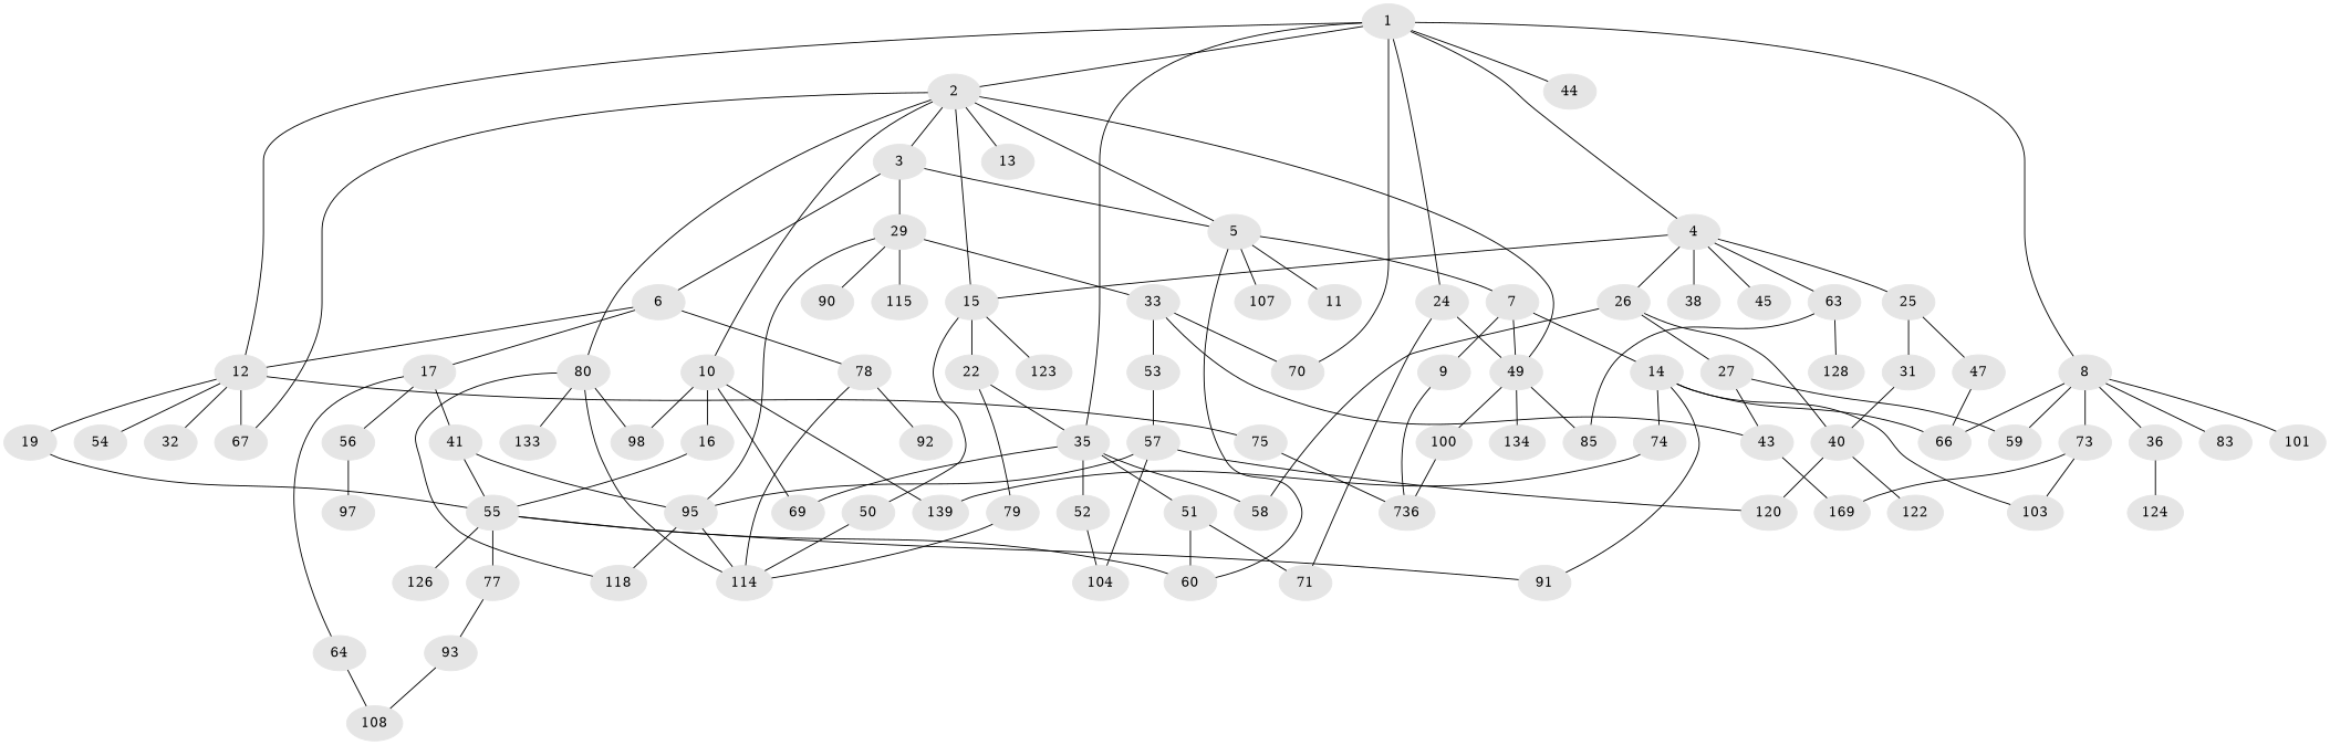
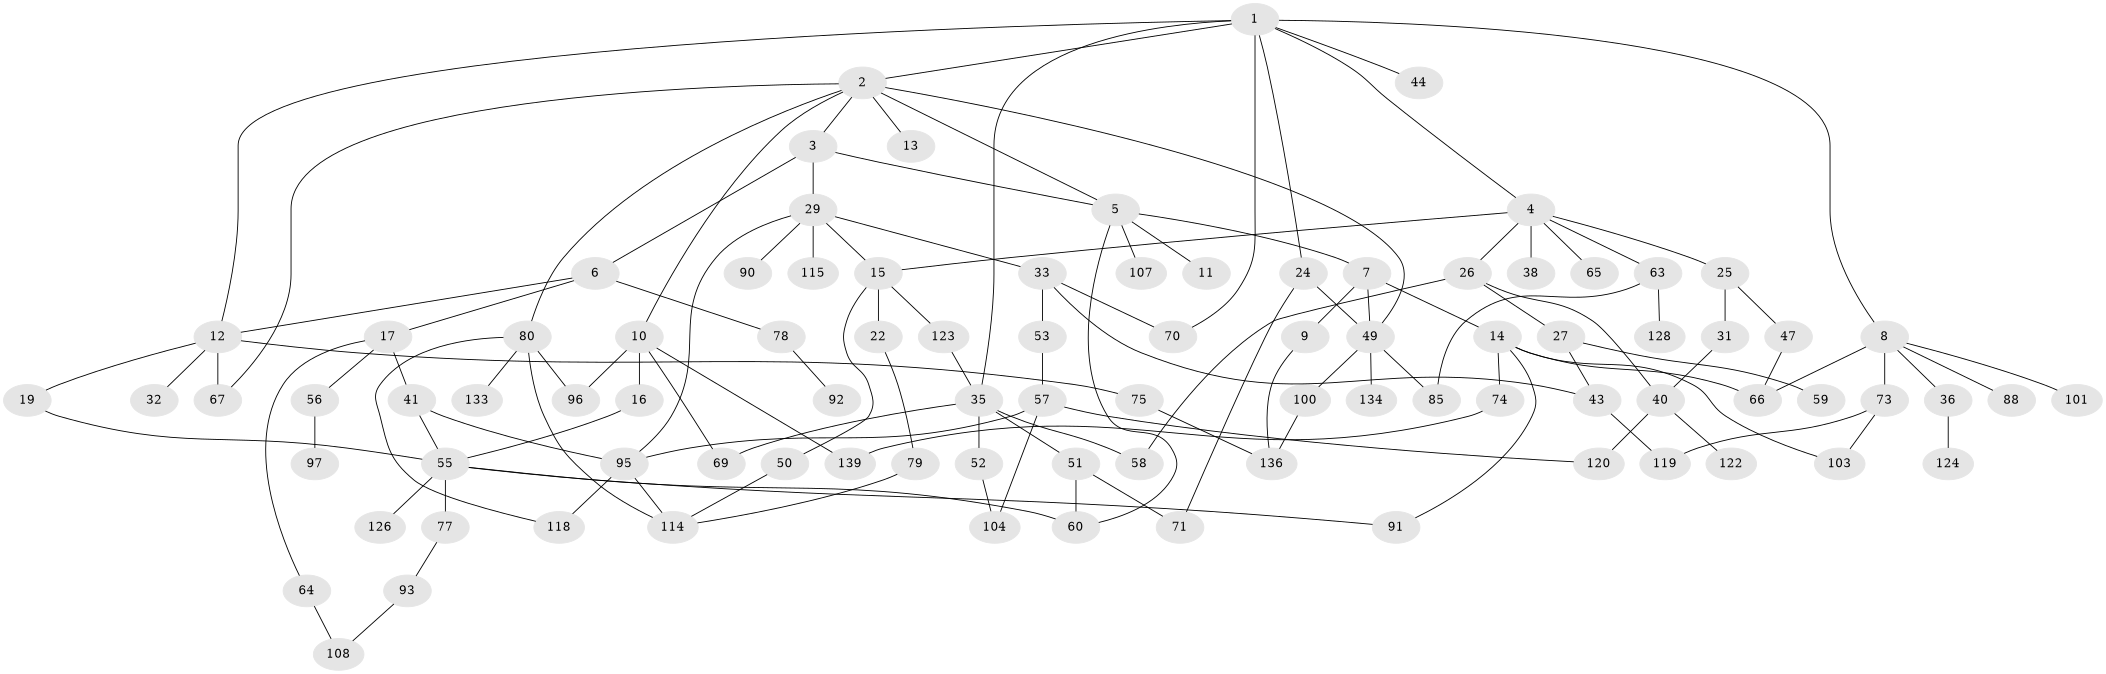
  graph {
    node [color=gray90 style=filled]
    1 [super="+20"]
    2 [super="+34"]
    4 [super="+21"]
    8 [super="+28"]
    12 [super="+18"]
    24 [super="+65"]
    35 [super="+46"]
    44
    70 [super="+116"]
    3 [super="+127"]
    5 [super="+37"]
    10 [super="+42"]
    13 [super="+89"]
    15 [super="+48"]
    49 [super="+60"]
    67 [super="+131"]
    80 [super="+138"]
    25 [super="+99"]
    26 [super="+61"]
    38
-   45
+   45 [label=65]
    63 [super="+86"]
    36 [super="+105"]
    59
    66 [super="+132"]
    73 [super="+87"]
-   83
+   83 [label=88]
    101
    19
    32
-   54
    75
    71 [super="+109"]
    69 [super="+117"]
    58
    51
    52 [super="+82"]
    6
    29 [super="+94"]
    7 [super="+88"]
    11 [super="+81"]
    n42 [label=60 super="+125"]
    107
    16 [super="+111"]
-   96 [label=98]
+   96
    139
    22 [super="+23"]
    50
    123
    85
    100 [super="+130"]
    134
    114 [super="+137"]
    118
    133
    17 [super="+30"]
    78
    33 [super="+76"]
    90
    115
    95 [super="+121"]
    31 [super="+102"]
    47 [super="+72"]
    27
    40 [super="+135"]
    128
    9
    14 [super="+39"]
    41 [super="+84"]
    56
    64 [super="+112"]
    92
-   136 [label=736]
+   136
    74
    91
    103
    124
-   119 [super="+129" label=169]
+   119 [super="+129"]
    55 [super="+68"]
    79
    77
    126
    97
    108
    43
    120
    122
    53 [super="+106"]
    57 [super="+113"]
    104
    93
    1 -- 2
    1 -- 4
    1 -- 8
    1 -- 12
    1 -- 24
    1 -- 35
    1 -- 44
    1 -- 70 [weight=2]
    2 -- 3
    2 -- 5
    2 -- 10
    2 -- 13
-   2 -- 15
+   29 -- 15
    2 -- 49
    2 -- 67
    2 -- 80
    4 -- 15
    4 -- 25
    4 -- 26
    4 -- 38
    4 -- 45
    4 -- 63
    8 -- 36
-   8 -- 59
    8 -- 66
    8 -- 73
    8 -- 83
    8 -- 101
    12 -- 67
    12 -- 19
    12 -- 32
-   12 -- 54
    12 -- 75
    24 -- 49
    24 -- 71
    35 -- 69
    35 -- 58
    35 -- 51
    35 -- 52
    3 -- 5
    3 -- 6
    3 -- 29
    5 -- 7
    5 -- 11
    5 -- n42
    5 -- 107
    10 -- 69
    10 -- 16
    10 -- 96
    10 -- 139
    15 -- 22
    15 -- 50
    15 -- 123
    49 -- 85
    49 -- 100
    49 -- 134
    80 -- 96
    80 -- 114
    80 -- 118
    80 -- 133
    25 -- 31
    25 -- 47
    26 -- 58
    26 -- 27
    26 -- 40
    63 -- 85
    63 -- 128
    36 -- 124
    73 -- 103
    73 -- 119
    19 -- 55
    75 -- 136
    51 -- 71
    51 -- n42
    52 -- 104
    6 -- 12
    6 -- 17
    6 -- 78
    29 -- 33
    29 -- 90
    29 -- 115
    29 -- 95
    7 -- 49
    7 -- 9
    7 -- 14
    16 -- 55
-   22 -- 35
+   123 -- 35
    22 -- 79
    50 -- 114
    100 -- 136
    17 -- 41
    17 -- 56
    17 -- 64
-   78 -- 114
    78 -- 92
    33 -- 70
    33 -- 43
    33 -- 53
    95 -- 114
    95 -- 118
    31 -- 40
    47 -- 66
    27 -- 59
    27 -- 43
    40 -- 120
    40 -- 122
    9 -- 136
    14 -- 66
    14 -- 74
    14 -- 91
    14 -- 103
    41 -- 95
    41 -- 55
    56 -- 97
    64 -- 108
    74 -- 139
    55 -- n42
    55 -- 91
    55 -- 77
    55 -- 126
    79 -- 114
    77 -- 93
    43 -- 119
    53 -- 57
    57 -- 95
    57 -- 120
    57 -- 104
    93 -- 108
  }
